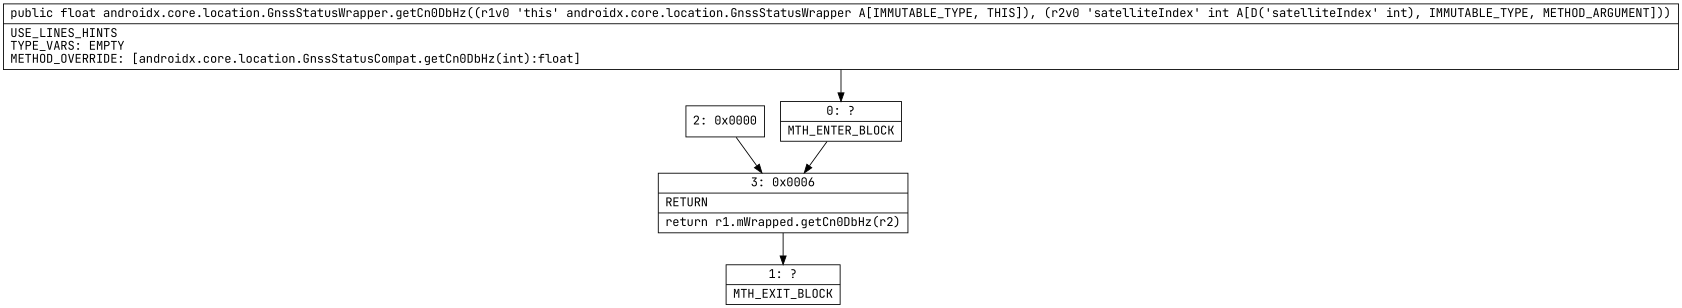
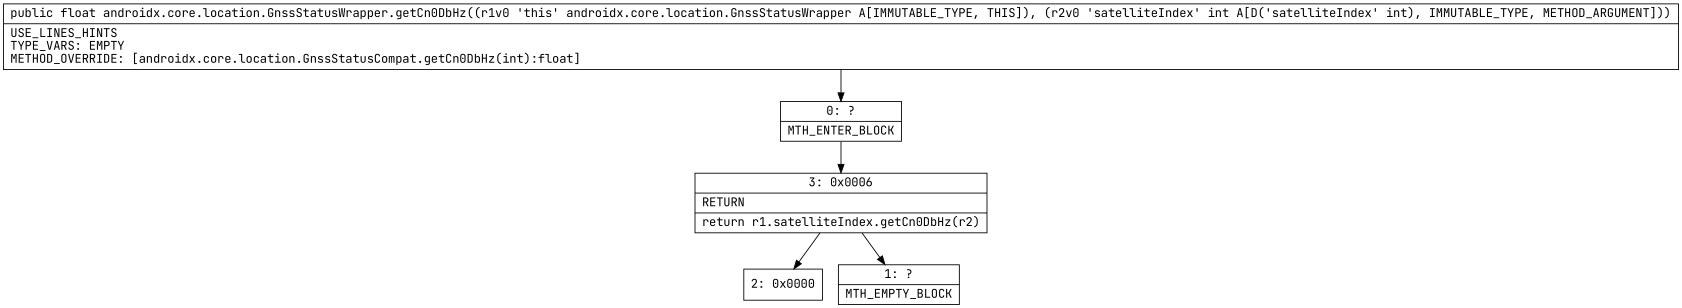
  digraph {
    fontname="JetBrains Mono"
    node [fontname="JetBrains Mono" shape=record]
    edge [fontname="JetBrains Mono"]
    n1 [label="{0\:\ ?|MTH_ENTER_BLOCK\l}"]
-   n2 [label="{3\:\ 0x0006|RETURN\l|return r1.mWrapped.getCn0DbHz(r2)\l}"]
+   n2 [label="{3\:\ 0x0006|RETURN\l|return r1.satelliteIndex.getCn0DbHz(r2)\l}"]
    n3 [label="{2\:\ 0x0000}"]
-   n4 [label="{1\:\ ?|MTH_EXIT_BLOCK\l}"]
+   n4 [label="{1\:\ ?|MTH_EMPTY_BLOCK\l}"]
    n5 [label="{public float androidx.core.location.GnssStatusWrapper.getCn0DbHz((r1v0 'this' androidx.core.location.GnssStatusWrapper A[IMMUTABLE_TYPE, THIS]), (r2v0 'satelliteIndex' int A[D('satelliteIndex' int), IMMUTABLE_TYPE, METHOD_ARGUMENT]))  | USE_LINES_HINTS\lTYPE_VARS: EMPTY\lMETHOD_OVERRIDE: [androidx.core.location.GnssStatusCompat.getCn0DbHz(int):float]\l}"]
    n1 -> n2
    n2 -> n4
-   n3 -> n2
+   n2 -> n3
    n5 -> n1
  }
